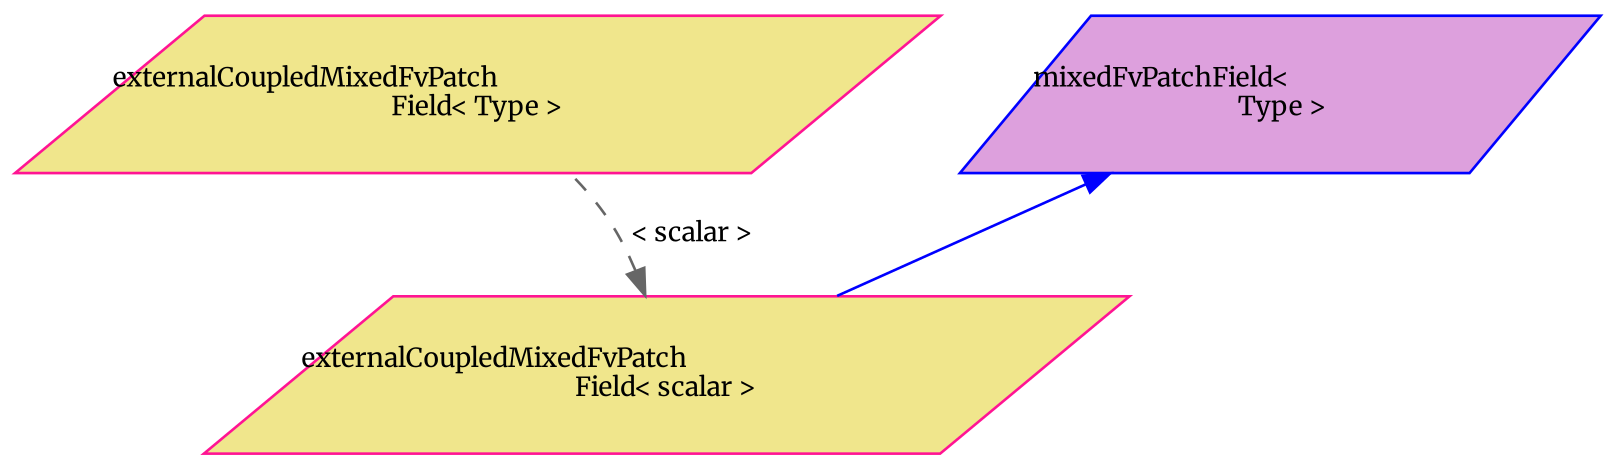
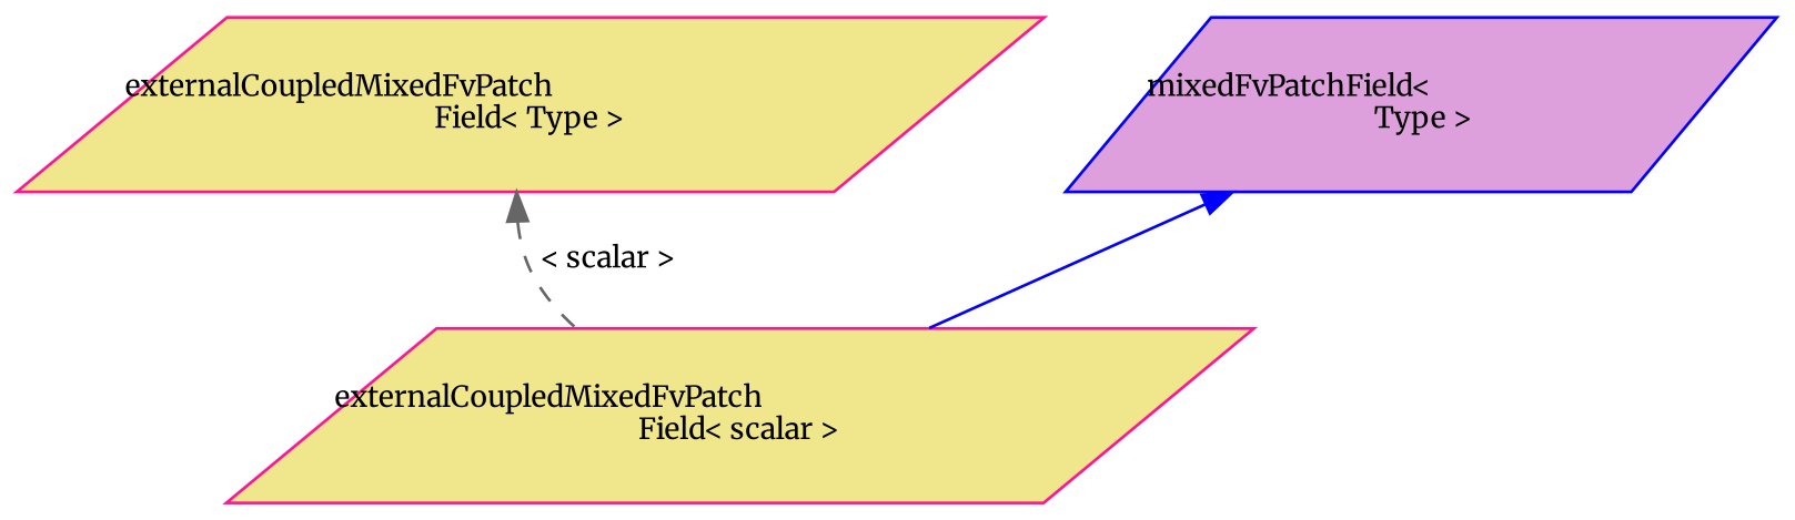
  digraph {
    fontname=Merriweather
    node [color=deeppink fillcolor=khaki fontname=Merriweather fontsize=10 shape=parallelogram style=filled]
    edge [dir=back fontname=Merriweather fontsize=10 labelfontname=Helvetica labelfontsize=10]
    n1 [fontcolor=black height=0.2 label="externalCoupledMixedFvPatch\lField\< Type \>" width=0.4]
    n2 [height=0.2 label="externalCoupledMixedFvPatch\lField\< scalar \>" width=0.4]
    n3 [color=blue fillcolor=plum height=0.2 label="mixedFvPatchField\<\l Type \>" width=0.4]
-   n2 -> n1 [color=gray40 label=" \< scalar \>" style=dashed]
+   n1 -> n2 [color=gray40 label=" \< scalar \>" style=dashed]
    n3 -> n2 [color=blue style=solid]
  }
